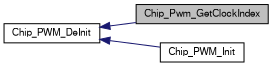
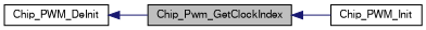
  digraph {
    rankdir=LR
    node [color=black fillcolor=white fontname=FreeSans fontsize=10 shape=record style=filled]
    edge [color=midnightblue dir=back fontname=FreeSans fontsize=10 labelfontname=FreeSans labelfontsize=10 style=solid]
    n1 [fillcolor=grey75 fontcolor=black height=0.2 label=Chip_Pwm_GetClockIndex width=0.4]
    n2 [height=0.2 label=Chip_PWM_Init width=0.4]
    n3 [height=0.2 label=Chip_PWM_DeInit width=0.4]
-   n3 -> n2
+   n1 -> n2
    n3 -> n1
  }
